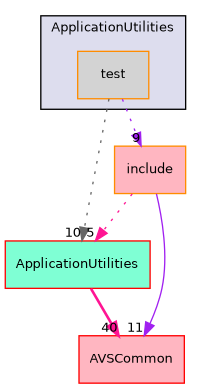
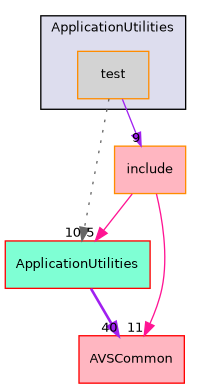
  digraph {
    compound=true
    node [color=darkorange fillcolor=lightpink fontname=Helvetica fontsize=10 shape=box style=filled]
    edge [color=purple labeldistance=1.5 labelfontname=Helvetica labelfontsize=10 style=dotted]
    n1 [fillcolor=lightgrey label=test pencolor=black]
    n2 [color=red fillcolor=aquamarine label=ApplicationUtilities]
    n3 [label=include]
    n4 [color=red label=AVSCommon]
    subgraph cluster_1 {
      bgcolor="#ddddee"
      fontname=Helvetica
      fontsize=10
      label=ApplicationUtilities
      pencolor=black
      n1
    }
    n1 -> n2 [color=gray40 headlabel=10]
-   n1 -> n3 [headlabel=9]
-   n2 -> n4 [color=deeppink headlabel=40 style=bold]
-   n3 -> n2 [color=deeppink headlabel=5]
-   n3 -> n4 [headlabel=11 style=solid]
+   n1 -> n3 [headlabel=9 style=solid]
+   n2 -> n4 [headlabel=40 style=bold]
+   n3 -> n2 [color=deeppink headlabel=5 style=solid]
+   n3 -> n4 [color=deeppink headlabel=11 style=solid]
  }
